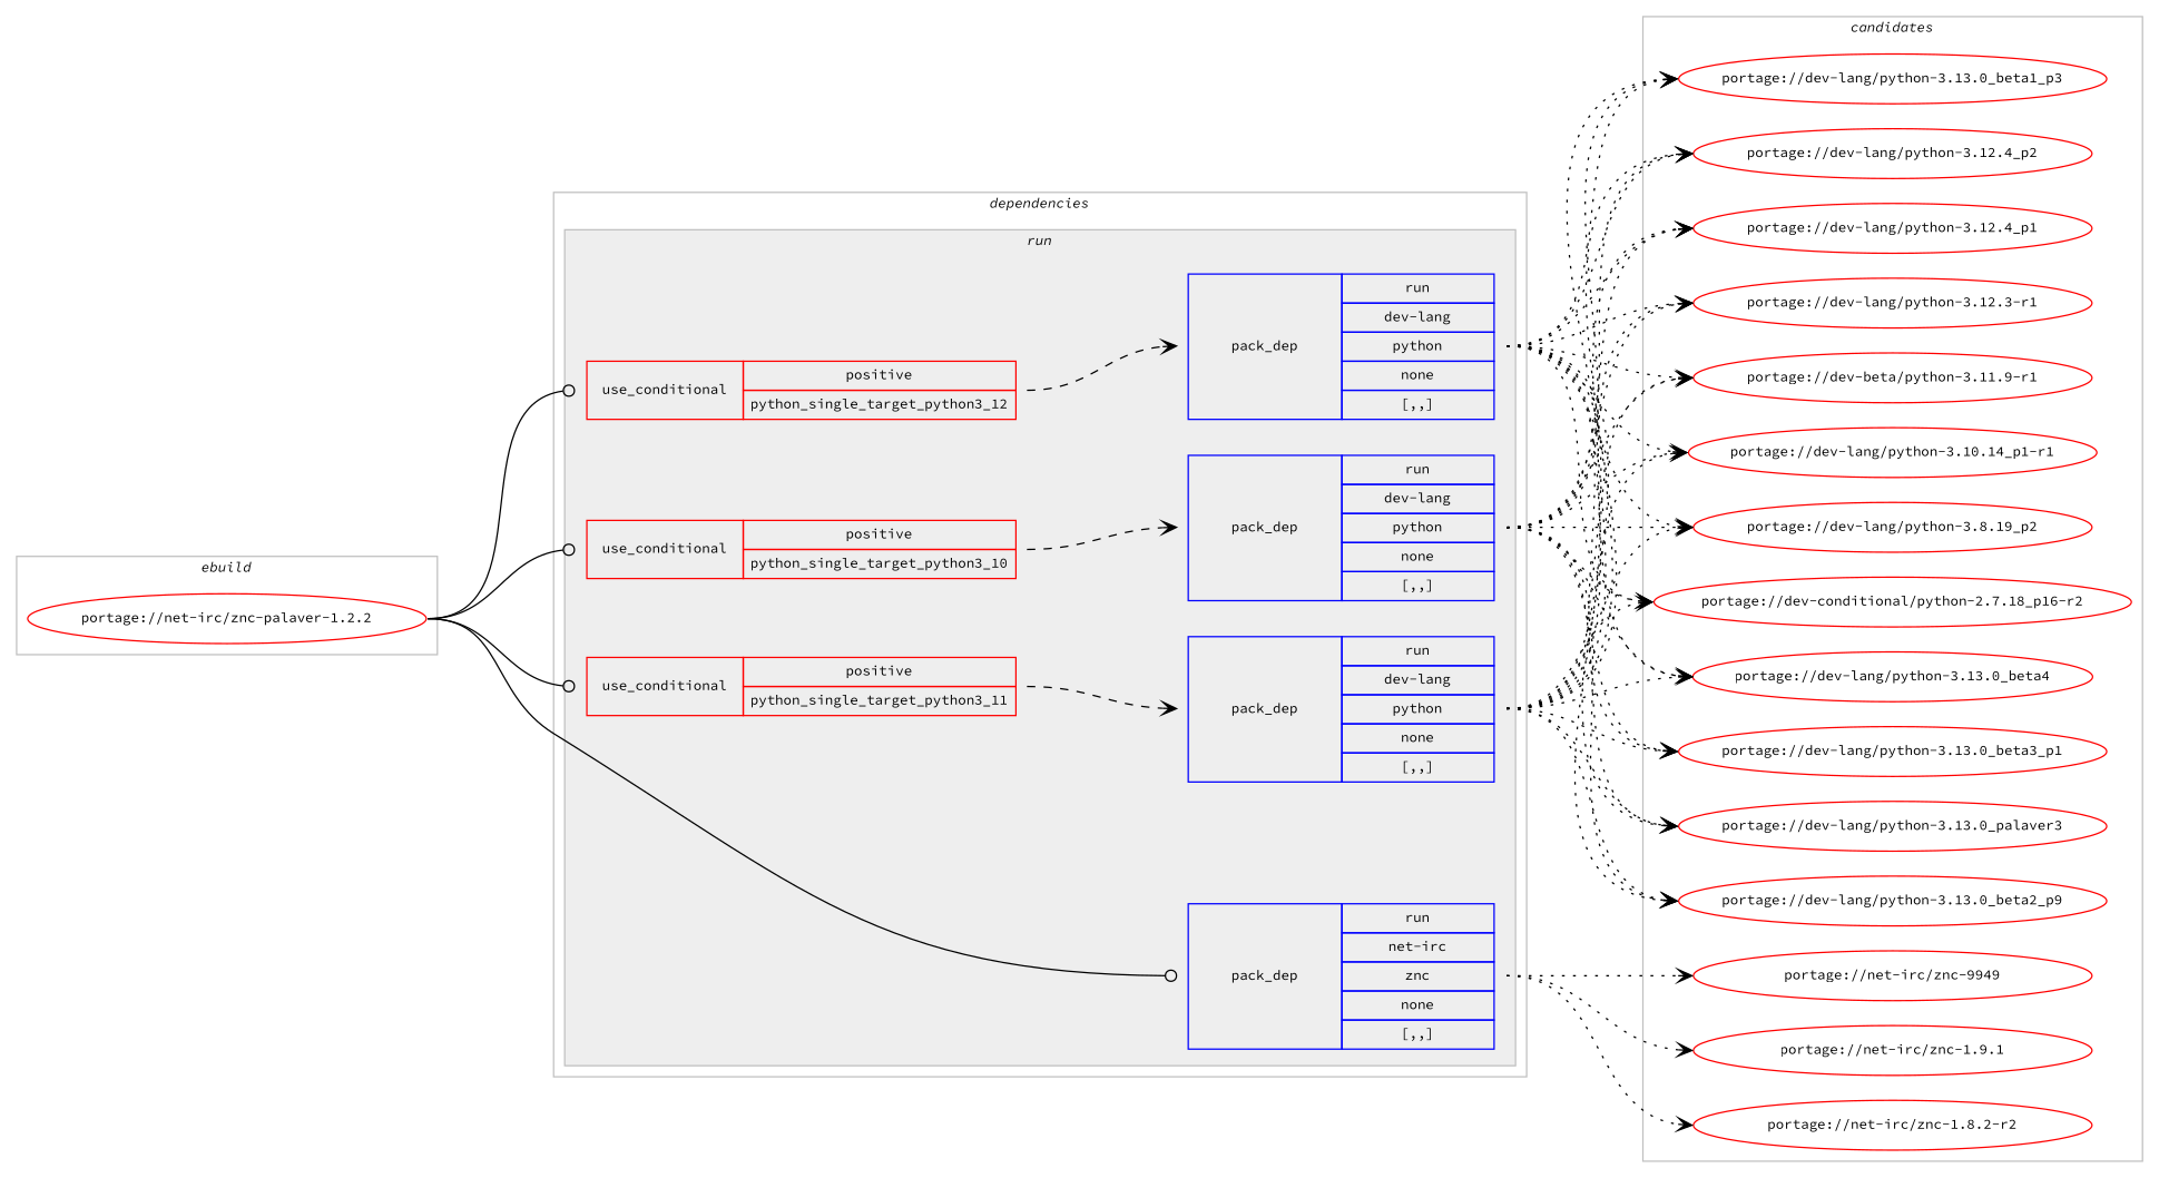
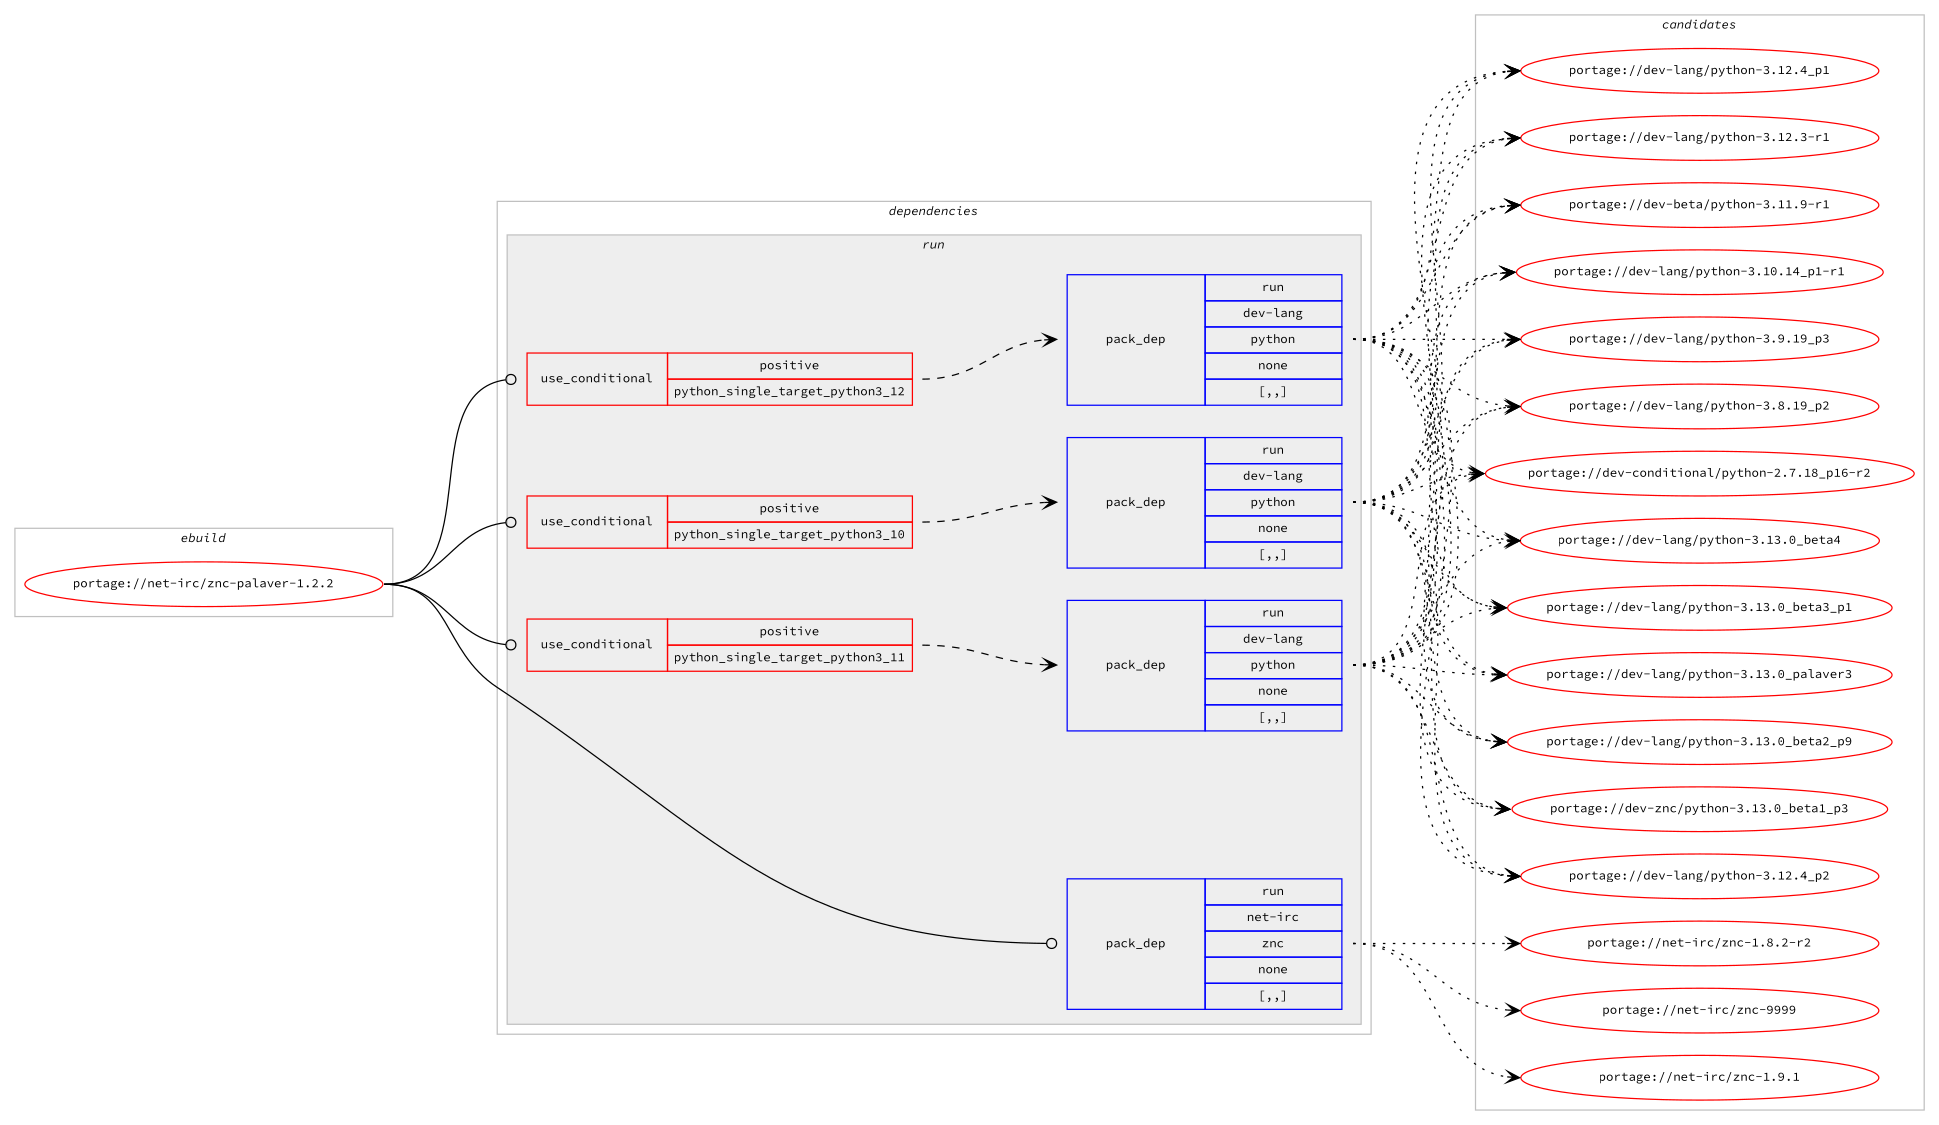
  digraph {
    compound=true
    concentrate=true
    fontname="Source Code Pro"
    fontsize=10
    newrank=true
    rankdir=LR
    ranksep=1.5
    node [color=red fontname="Source Code Pro" fontsize=10]
    edge [arrowhead=vee fontname="Source Code Pro" headport=w style=dotted tailport=e weight=100]
    n1 [label="portage://net-irc/znc-palaver-1.2.2" width=4]
    n2 [color=blue label=<<TABLE BORDER="0" CELLBORDER="1" CELLSPACING="0" CELLPADDING="4" WIDTH="220"><TR><TD ROWSPAN="6" CELLPADDING="30">pack_dep</TD></TR><TR><TD WIDTH="110">run</TD></TR><TR><TD>dev-lang</TD></TR><TR><TD>python</TD></TR><TR><TD>none</TD></TR><TR><TD>[,,]</TD></TR></TABLE>> shape=none]
    n3 [label=<<TABLE BORDER="0" CELLBORDER="1" CELLSPACING="0" CELLPADDING="4"><TR><TD ROWSPAN="3" CELLPADDING="10">use_conditional</TD></TR><TR><TD>positive</TD></TR><TR><TD>python_single_target_python3_10</TD></TR></TABLE>> shape=none]
    n4 [color=blue label=<<TABLE BORDER="0" CELLBORDER="1" CELLSPACING="0" CELLPADDING="4" WIDTH="220"><TR><TD ROWSPAN="6" CELLPADDING="30">pack_dep</TD></TR><TR><TD WIDTH="110">run</TD></TR><TR><TD>dev-lang</TD></TR><TR><TD>python</TD></TR><TR><TD>none</TD></TR><TR><TD>[,,]</TD></TR></TABLE>> shape=none]
    n5 [label=<<TABLE BORDER="0" CELLBORDER="1" CELLSPACING="0" CELLPADDING="4"><TR><TD ROWSPAN="3" CELLPADDING="10">use_conditional</TD></TR><TR><TD>positive</TD></TR><TR><TD>python_single_target_python3_11</TD></TR></TABLE>> shape=none]
    n6 [color=blue label=<<TABLE BORDER="0" CELLBORDER="1" CELLSPACING="0" CELLPADDING="4" WIDTH="220"><TR><TD ROWSPAN="6" CELLPADDING="30">pack_dep</TD></TR><TR><TD WIDTH="110">run</TD></TR><TR><TD>dev-lang</TD></TR><TR><TD>python</TD></TR><TR><TD>none</TD></TR><TR><TD>[,,]</TD></TR></TABLE>> shape=none]
    n7 [label=<<TABLE BORDER="0" CELLBORDER="1" CELLSPACING="0" CELLPADDING="4"><TR><TD ROWSPAN="3" CELLPADDING="10">use_conditional</TD></TR><TR><TD>positive</TD></TR><TR><TD>python_single_target_python3_12</TD></TR></TABLE>> shape=none]
    n8 [color=blue label=<<TABLE BORDER="0" CELLBORDER="1" CELLSPACING="0" CELLPADDING="4" WIDTH="220"><TR><TD ROWSPAN="6" CELLPADDING="30">pack_dep</TD></TR><TR><TD WIDTH="110">run</TD></TR><TR><TD>net-irc</TD></TR><TR><TD>znc</TD></TR><TR><TD>none</TD></TR><TR><TD>[,,]</TD></TR></TABLE>> shape=none]
    n9 [label="portage://dev-lang/python-3.13.0_beta4" width=4]
    n10 [label="portage://dev-lang/python-3.13.0_beta3_p1" width=4]
    n11 [label="portage://dev-lang/python-3.13.0_palaver3" width=4]
    n12 [label="portage://dev-lang/python-3.13.0_beta2_p9" width=4]
-   n13 [label="portage://dev-lang/python-3.13.0_beta1_p3" width=4]
+   n13 [label="portage://dev-znc/python-3.13.0_beta1_p3" width=4]
    n14 [label="portage://dev-lang/python-3.12.4_p2" width=4]
    n15 [label="portage://dev-lang/python-3.12.4_p1" width=4]
    n16 [label="portage://dev-lang/python-3.12.3-r1" width=4]
    n17 [label="portage://dev-beta/python-3.11.9-r1" width=4]
    n18 [label="portage://dev-lang/python-3.10.14_p1-r1" width=4]
+   n19 [label="portage://dev-lang/python-3.9.19_p3" width=4]
    n20 [label="portage://dev-lang/python-3.8.19_p2" width=4]
    n21 [label="portage://dev-conditional/python-2.7.18_p16-r2" width=4]
-   n22 [label="portage://net-irc/znc-9949" width=4]
+   n22 [label="portage://net-irc/znc-9999" width=4]
    n23 [label="portage://net-irc/znc-1.9.1" width=4]
    n24 [label="portage://net-irc/znc-1.8.2-r2" width=4]
    subgraph cluster_1 {
      color=gray
      label=<<i>ebuild</i>>
      n1
    }
    subgraph cluster_2 {
      color=gray
      label=<<i>dependencies</i>>
      subgraph cluster_3 {
        color=gray
        fillcolor="#eeeeee"
        label=<<i>compile</i>>
        style=filled
      }
      subgraph cluster_4 {
        color=gray
        fillcolor="#eeeeee"
        label=<<i>compile and run</i>>
        style=filled
      }
      subgraph cluster_5 {
        color=gray
        fillcolor="#eeeeee"
        label=<<i>run</i>>
        style=filled
        subgraph sub_6 {
          color=gray
          fillcolor="#eeeeee"
          label=<<i>run</i>>
          style=filled
          n3
          subgraph sub_7 {
            color=gray
            fillcolor="#eeeeee"
            label=<<i>run</i>>
            style=filled
            n2
          }
        }
        subgraph sub_8 {
          color=gray
          fillcolor="#eeeeee"
          label=<<i>run</i>>
          style=filled
          n5
          subgraph sub_9 {
            color=gray
            fillcolor="#eeeeee"
            label=<<i>run</i>>
            style=filled
            n4
          }
        }
        subgraph sub_10 {
          color=gray
          fillcolor="#eeeeee"
          label=<<i>run</i>>
          style=filled
          n7
          subgraph sub_11 {
            color=gray
            fillcolor="#eeeeee"
            label=<<i>run</i>>
            style=filled
            n6
          }
        }
        subgraph sub_12 {
          color=gray
          fillcolor="#eeeeee"
          label=<<i>run</i>>
          style=filled
          n8
        }
      }
    }
    subgraph cluster_13 {
      color=gray
      label=<<i>candidates</i>>
      rank=same
      subgraph sub_14 {
        color=black
        label=<<i>candidates</i>>
        nodesep=1
        rank=same
        n9
        n10
        n11
        n12
        n13
        n14
        n15
        n16
        n17
        n18
+       n19
        n20
        n21
      }
      subgraph sub_15 {
        color=black
        label=<<i>candidates</i>>
        nodesep=1
        rank=same
        n9
        n10
        n11
        n12
        n13
        n14
        n15
        n16
        n17
        n18
+       n19
        n20
        n21
      }
      subgraph sub_16 {
        color=black
        label=<<i>candidates</i>>
        nodesep=1
        rank=same
        n9
        n10
        n11
        n12
        n13
        n14
        n15
        n16
        n17
        n18
+       n19
        n20
        n21
      }
      subgraph sub_17 {
        color=black
        label=<<i>candidates</i>>
        nodesep=1
        rank=same
        n22
        n23
        n24
      }
    }
    n1 -> n3 [arrowhead=odot style=solid weight=20]
    n1 -> n5 [arrowhead=odot style=solid weight=20]
    n1 -> n7 [arrowhead=odot style=solid weight=20]
    n1 -> n8 [arrowhead=odot style=solid weight=20]
    n2 -> n9
    n2 -> n10
    n2 -> n11
    n2 -> n12
    n2 -> n13
    n2 -> n14
    n2 -> n15
    n2 -> n16
    n2 -> n17
    n2 -> n18
+   n2 -> n19
    n2 -> n20
    n2 -> n21
    n3 -> n2 [style=dashed weight=20]
    n4 -> n9
    n4 -> n10
    n4 -> n11
    n4 -> n12
    n4 -> n13
    n4 -> n14
    n4 -> n15
    n4 -> n16
    n4 -> n17
    n4 -> n18
+   n4 -> n19
    n4 -> n20
    n4 -> n21
    n5 -> n4 [style=dashed weight=20]
    n6 -> n9
    n6 -> n10
    n6 -> n11
    n6 -> n12
    n6 -> n13
    n6 -> n14
    n6 -> n15
    n6 -> n16
    n6 -> n17
    n6 -> n18
+   n6 -> n19
    n6 -> n20
    n6 -> n21
    n7 -> n6 [style=dashed weight=20]
    n8 -> n22
    n8 -> n23
    n8 -> n24
  }
